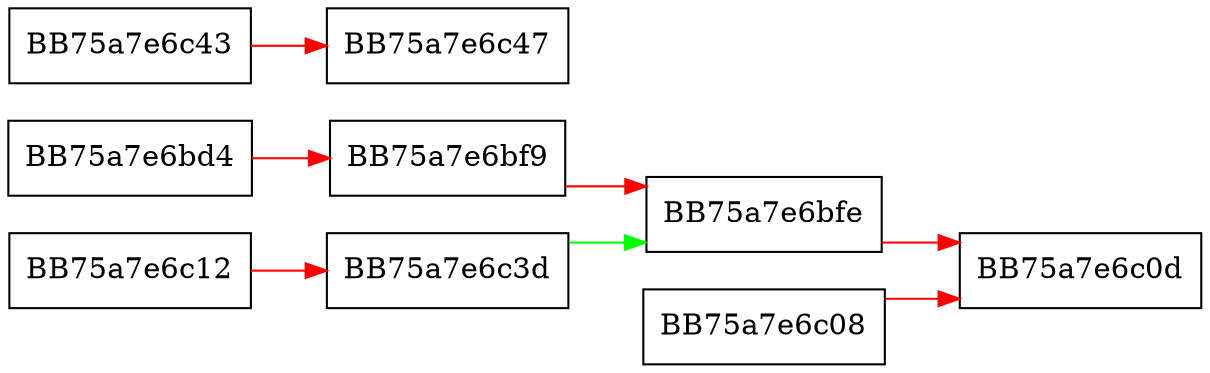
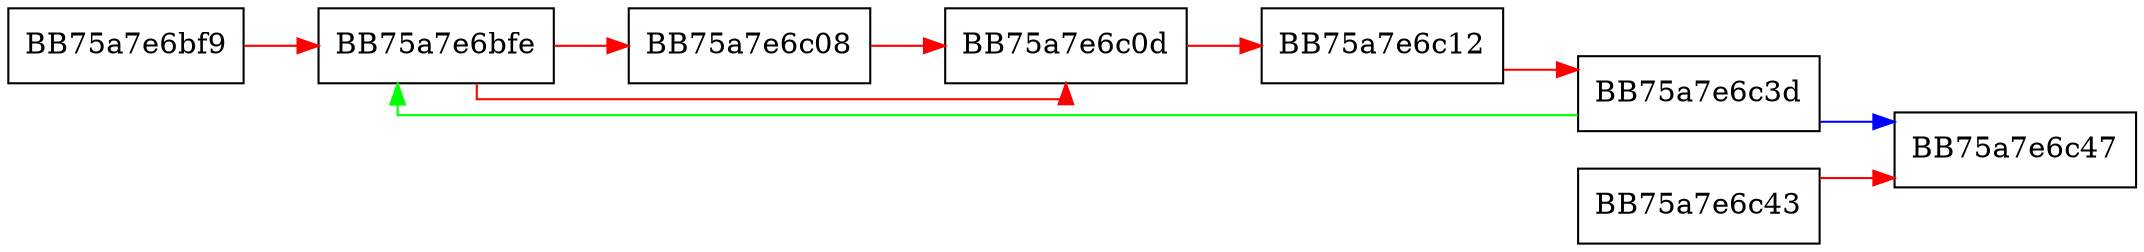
  digraph {
    rankdir=LR
    splines=ortho
    node [shape=box]
    edge [color=red]
-   BB75a7e6bd4
    BB75a7e6bf9
    BB75a7e6bfe
    BB75a7e6c0d
    BB75a7e6c08
    BB75a7e6c12
    BB75a7e6c43
    BB75a7e6c47
    BB75a7e6c3d
-   BB75a7e6bd4 -> BB75a7e6bf9
    BB75a7e6bf9 -> BB75a7e6bfe
    BB75a7e6bfe -> BB75a7e6c0d
+   BB75a7e6bfe -> BB75a7e6c08
+   BB75a7e6c0d -> BB75a7e6c12
    BB75a7e6c08 -> BB75a7e6c0d
    BB75a7e6c12 -> BB75a7e6c3d
    BB75a7e6c43 -> BB75a7e6c47
    BB75a7e6c3d -> BB75a7e6bfe [color=green]
+   BB75a7e6c3d -> BB75a7e6c47 [color=blue]
  }
